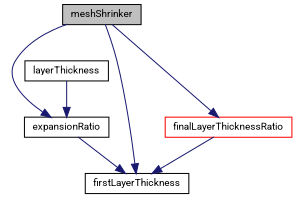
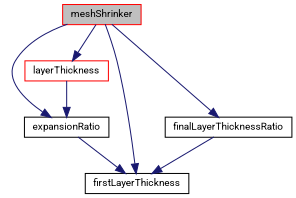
  digraph {
    fontname=Roboto
    rankdir=TB
    node [color=black fontname=Roboto fontsize=10 shape=record]
    edge [color=midnightblue fontname=Roboto fontsize=10 labelfontname=Helvetica labelfontsize=10 style=solid]
-   n1 [fillcolor=grey75 fontcolor=black height=0.2 label=meshShrinker style=filled width=0.4]
+   n1 [color=red fillcolor=grey75 fontcolor=black height=0.2 label=meshShrinker style=filled width=0.4]
    n2 [height=0.2 label=expansionRatio width=0.4]
    n3 [height=0.2 label=firstLayerThickness width=0.4]
-   n4 [color=red height=0.2 label=finalLayerThicknessRatio width=0.4]
-   n5 [height=0.2 label=layerThickness width=0.4]
+   n4 [height=0.2 label=finalLayerThicknessRatio width=0.4]
+   n5 [color=red height=0.2 label=layerThickness width=0.4]
    n1 -> n2
    n1 -> n3
    n1 -> n4
+   n1 -> n5
    n2 -> n3
    n4 -> n3
    n5 -> n2
  }
